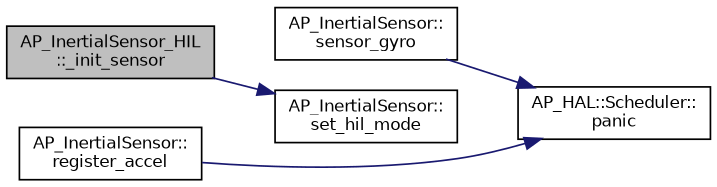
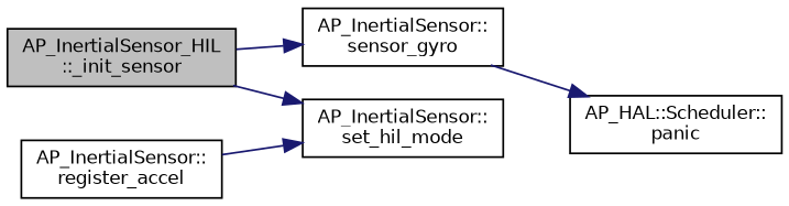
  digraph {
    fontname="DejaVu Sans"
    rankdir=LR
    node [color=black fillcolor=white fontname="DejaVu Sans" fontsize=10 shape=record style=filled]
    edge [color=midnightblue fontname="DejaVu Sans" fontsize=10 labelfontname=Helvetica labelfontsize=10 style=solid]
    n1 [fillcolor=grey75 fontcolor=black height=0.2 label="AP_InertialSensor_HIL\l::_init_sensor" width=0.4]
    n2 [height=0.2 label="AP_InertialSensor::\lsensor_gyro" width=0.4]
    n3 [height=0.2 label="AP_InertialSensor::\lset_hil_mode" width=0.4]
    n4 [height=0.2 label="AP_HAL::Scheduler::\lpanic" width=0.4]
    n5 [height=0.2 label="AP_InertialSensor::\lregister_accel" width=0.4]
+   n1 -> n2
    n1 -> n3
    n2 -> n4
-   n5 -> n4
+   n5 -> n3
  }
